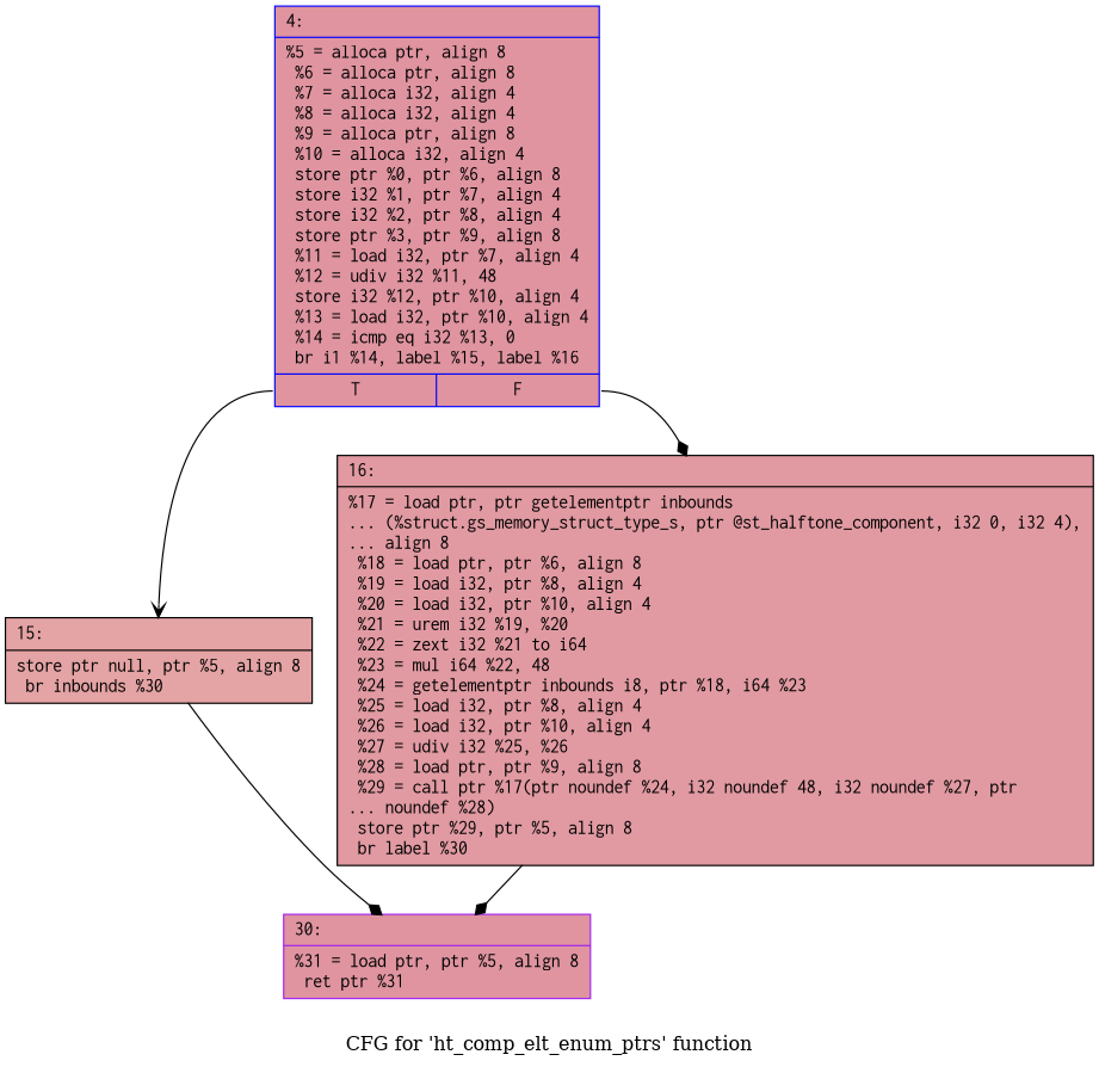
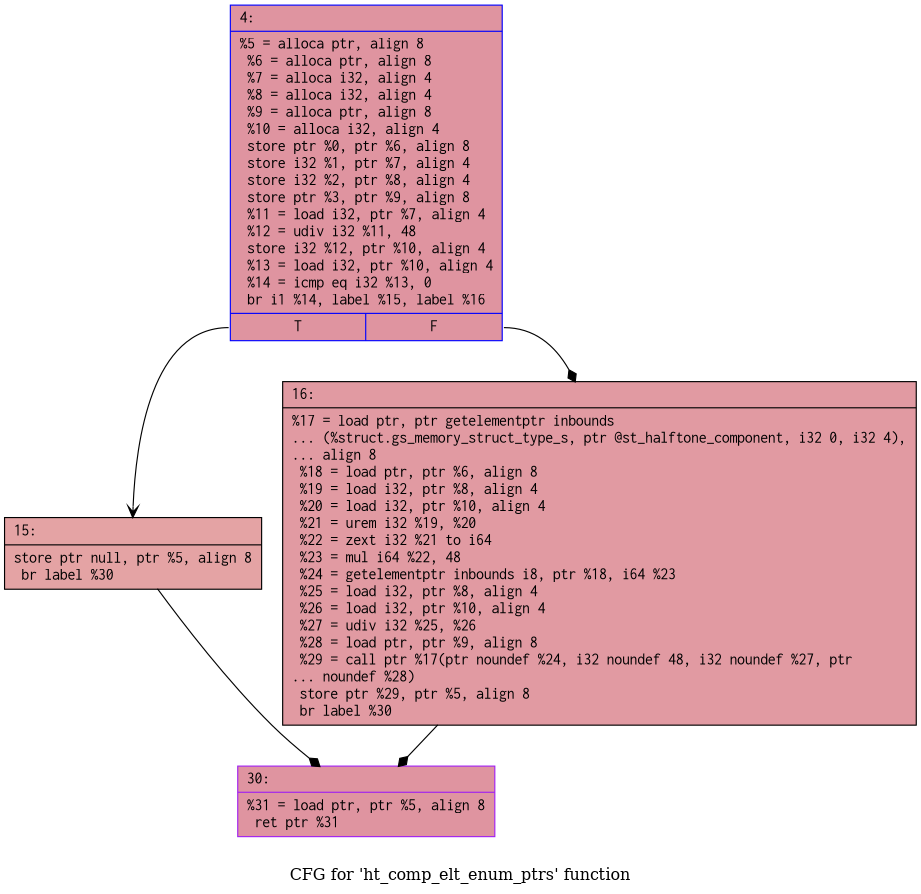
  digraph {
    label="CFG for 'ht_comp_elt_enum_ptrs' function"
    node [color=black fillcolor="#b70d2870" fontname=Courier shape=record style=filled]
    edge [arrowhead=diamond]
    n1 [color=blue label="{4:\l|  %5 = alloca ptr, align 8\l  %6 = alloca ptr, align 8\l  %7 = alloca i32, align 4\l  %8 = alloca i32, align 4\l  %9 = alloca ptr, align 8\l  %10 = alloca i32, align 4\l  store ptr %0, ptr %6, align 8\l  store i32 %1, ptr %7, align 4\l  store i32 %2, ptr %8, align 4\l  store ptr %3, ptr %9, align 8\l  %11 = load i32, ptr %7, align 4\l  %12 = udiv i32 %11, 48\l  store i32 %12, ptr %10, align 4\l  %13 = load i32, ptr %10, align 4\l  %14 = icmp eq i32 %13, 0\l  br i1 %14, label %15, label %16\l|{<s0>T|<s1>F}}"]
-   n2 [fillcolor="#c32e3170" label="{15:\l|  store ptr null, ptr %5, align 8\l  br inbounds %30\l}"]
+   n2 [fillcolor="#c32e3170" label="{15:\l|  store ptr null, ptr %5, align 8\l  br label %30\l}"]
    n3 [fillcolor="#bb1b2c70" label="{16:\l|  %17 = load ptr, ptr getelementptr inbounds\l... (%struct.gs_memory_struct_type_s, ptr @st_halftone_component, i32 0, i32 4),\l... align 8\l  %18 = load ptr, ptr %6, align 8\l  %19 = load i32, ptr %8, align 4\l  %20 = load i32, ptr %10, align 4\l  %21 = urem i32 %19, %20\l  %22 = zext i32 %21 to i64\l  %23 = mul i64 %22, 48\l  %24 = getelementptr inbounds i8, ptr %18, i64 %23\l  %25 = load i32, ptr %8, align 4\l  %26 = load i32, ptr %10, align 4\l  %27 = udiv i32 %25, %26\l  %28 = load ptr, ptr %9, align 8\l  %29 = call ptr %17(ptr noundef %24, i32 noundef 48, i32 noundef %27, ptr\l... noundef %28)\l  store ptr %29, ptr %5, align 8\l  br label %30\l}"]
    n4 [color=purple label="{30:\l|  %31 = load ptr, ptr %5, align 8\l  ret ptr %31\l}"]
    n1 -> n2 [tailport=s0 arrowhead=vee]
    n1 -> n3 [tailport=s1]
    n2 -> n4
    n3 -> n4
  }
